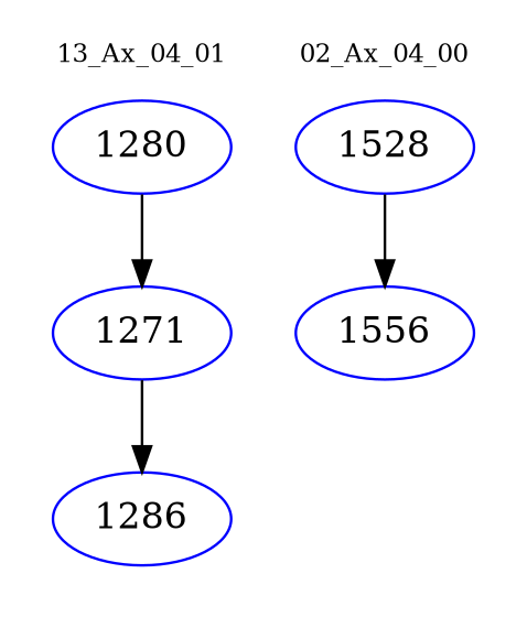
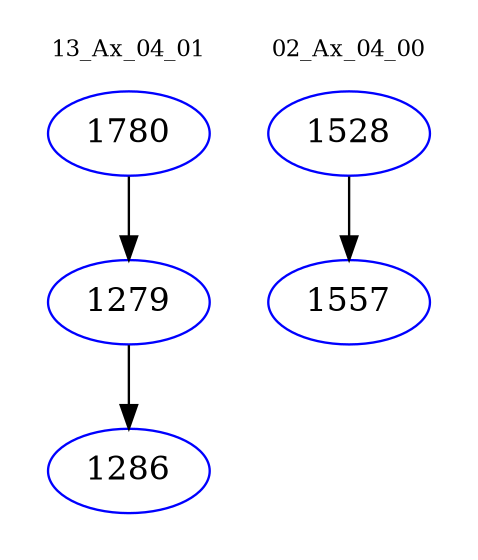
  digraph {
    node [color=blue]
    edge [color=black]
-   n1 [label=1280]
-   n2 [label=1271]
+   n1 [label=1780]
+   n2 [label=1279]
    n3 [label=1286]
    n4 [label=1528]
-   n5 [label=1556]
+   n5 [label=1557]
    subgraph cluster_1 {
      color=white
      fontsize=10
      label="13_Ax_04_01"
      n1
      n2
      n3
    }
    subgraph cluster_2 {
      color=white
      fontsize=10
      label="02_Ax_04_00"
      n4
      n5
    }
    n1 -> n2
    n2 -> n3
    n4 -> n5
  }
